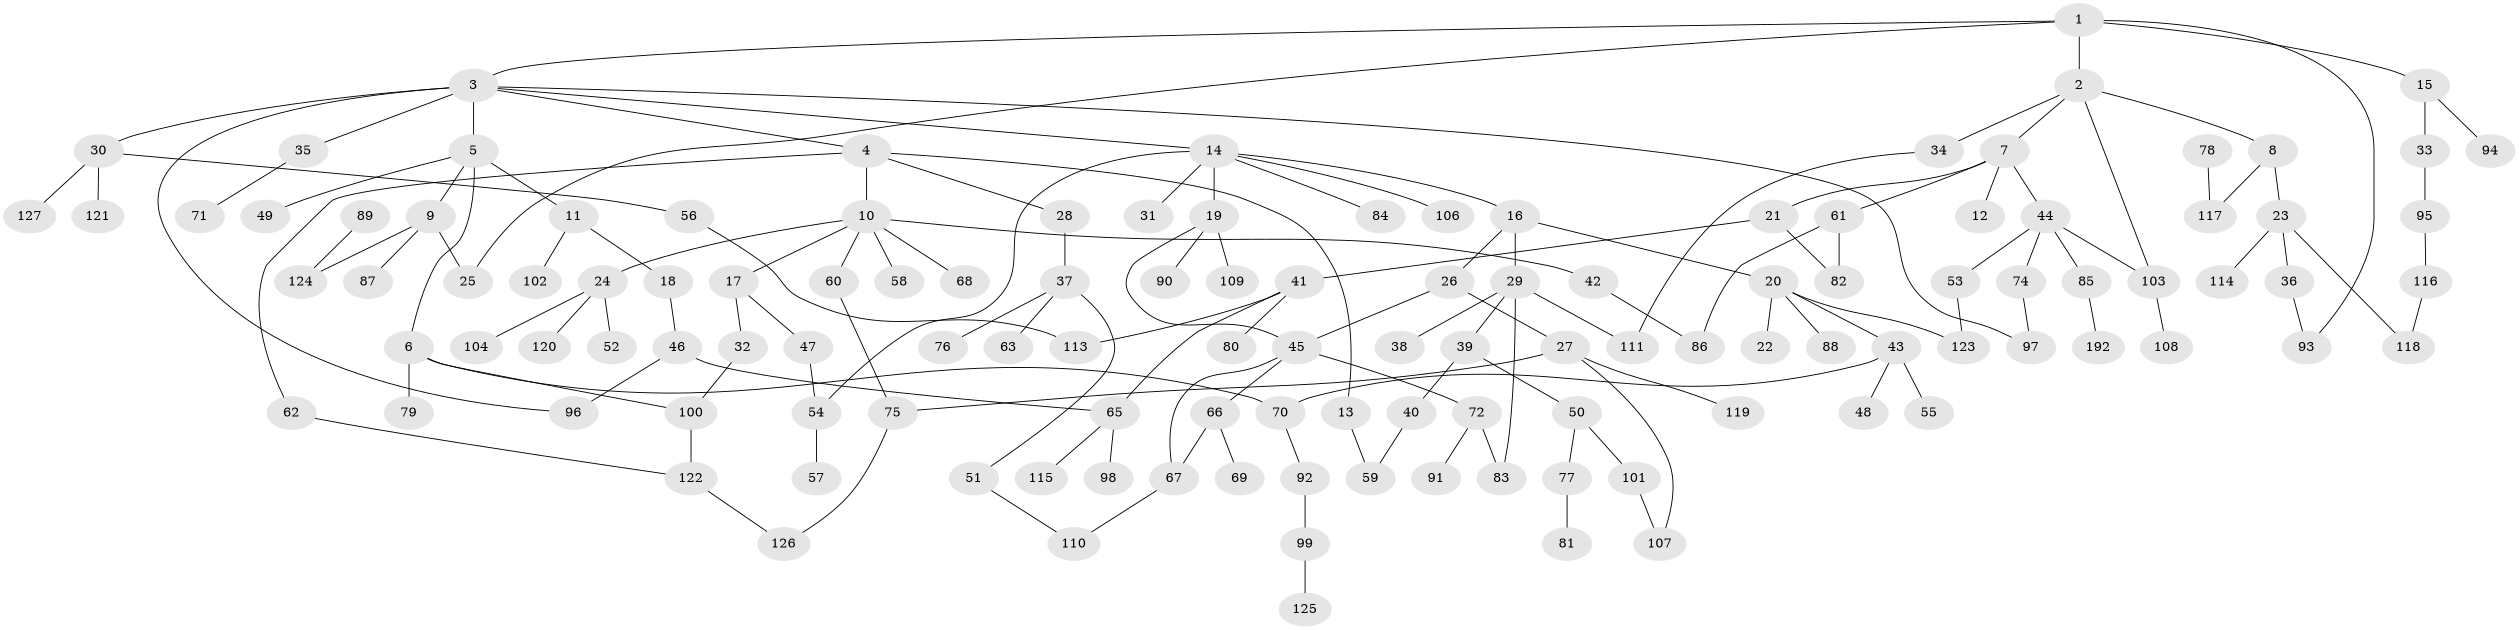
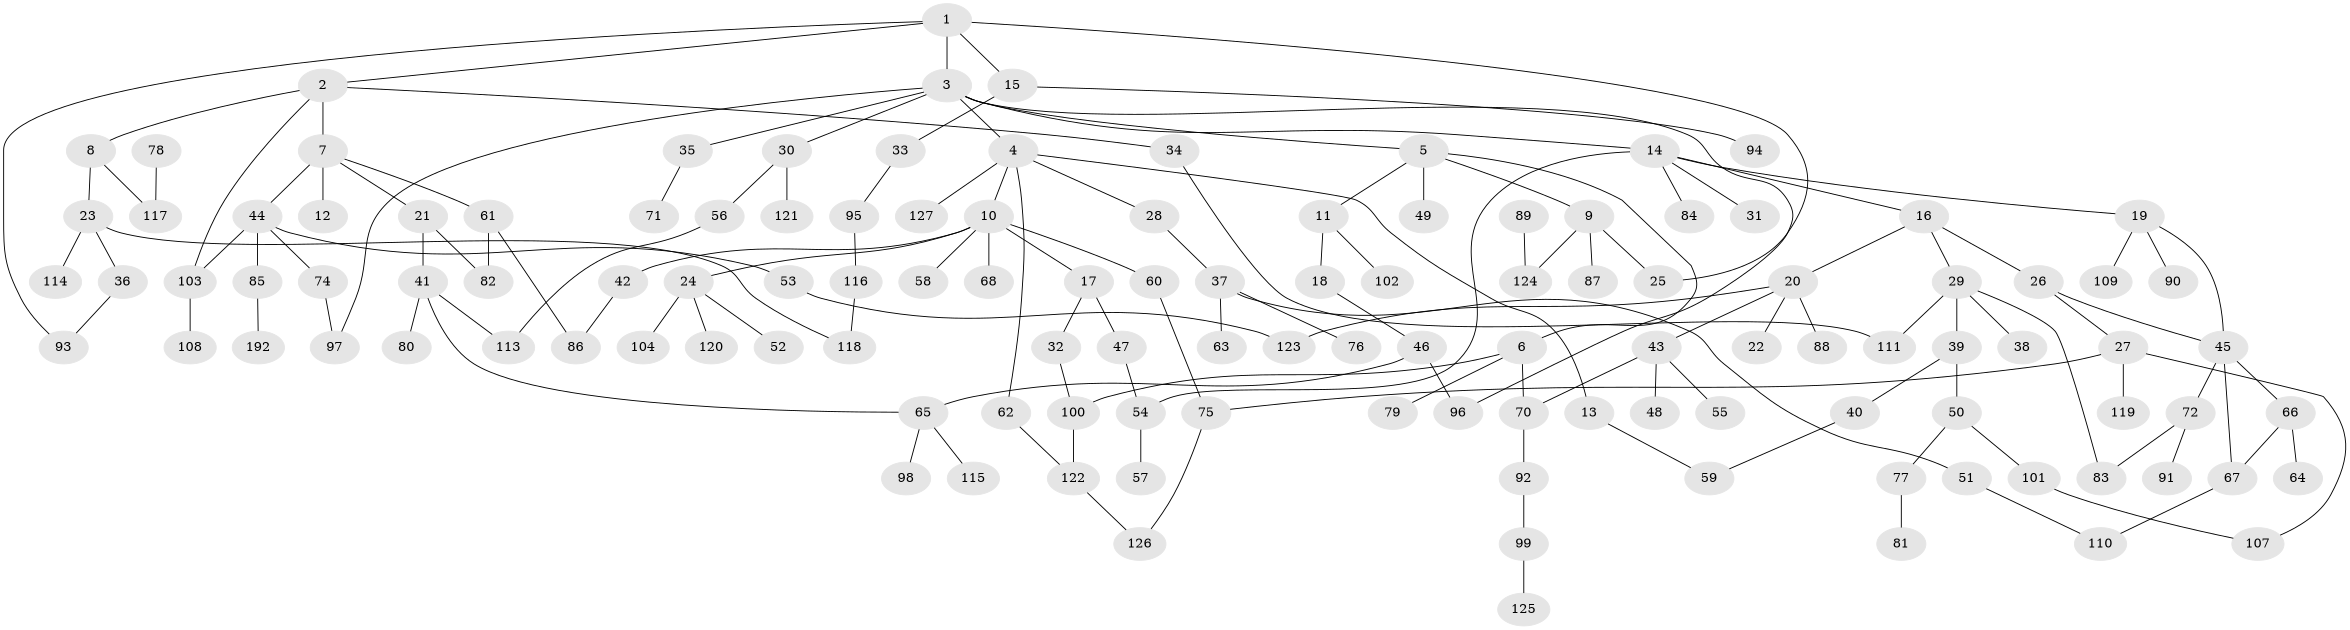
  graph {
    node [color=gray90 style=filled]
    1
    2
    3
    15
    25
    93
    7
    8
    34
    103
    4
    5
    14
    30
    35
    96
    97
    33
    94
    12
    21
    44
    61
    23
    117
    111
    108
    10
    13
    28
    62
    127
    6
    9
    11
    49
    16
    19
    31
    54
    84
-   106
    56
    121
    71
    17
    24
    42
    58
    60
    68
    59
    37
    122
    70
    79
    100
    87
    124
    18
    102
    92
    41
    82
    53
    74
    85
    86
    36
    114
    118
    32
    47
    52
    104
    120
    75
    46
    20
    26
    29
    45
    90
    109
    57
    95
    22
    43
    88
    123
    27
    38
    39
    83
    65
    66
    67
    72
    48
    55
    80
    113
    107
    119
    126
    51
    63
    76
    40
    50
    116
    110
    77
    101
    98
    115
    n117 [label=192]
-   69
+   69 [label=64]
    91
    81
    89
    78
    99
    125
    1 -- 2
    1 -- 3
    1 -- 15
    1 -- 25
    1 -- 93
    2 -- 7
    2 -- 8
    2 -- 34
    2 -- 103
    3 -- 4
    3 -- 5
    3 -- 14
    3 -- 30
    3 -- 35
    3 -- 96
    3 -- 97
    15 -- 33
    15 -- 94
    7 -- 12
    7 -- 21
    7 -- 44
    7 -- 61
    8 -- 23
    8 -- 117
    34 -- 111
    103 -- 108
    4 -- 10
    4 -- 13
    4 -- 28
    4 -- 62
-   30 -- 127
+   4 -- 127
    5 -- 6
    5 -- 9
    5 -- 11
    5 -- 49
    14 -- 16
    14 -- 19
    14 -- 31
    14 -- 54
    14 -- 84
-   14 -- 106
    30 -- 56
    30 -- 121
    35 -- 71
    33 -- 95
    21 -- 41
    21 -- 82
    44 -- 103
    44 -- 53
    44 -- 74
    44 -- 85
    61 -- 82
    61 -- 86
    23 -- 36
    23 -- 114
    23 -- 118
    10 -- 17
    10 -- 24
    10 -- 42
    10 -- 58
    10 -- 60
    10 -- 68
    13 -- 59
    28 -- 37
    62 -- 122
    6 -- 70
    6 -- 79
    6 -- 100
    9 -- 25
    9 -- 87
    9 -- 124
    11 -- 18
    11 -- 102
    16 -- 20
    16 -- 26
    16 -- 29
    19 -- 45
    19 -- 90
    19 -- 109
    54 -- 57
    56 -- 113
    17 -- 32
    17 -- 47
    24 -- 52
    24 -- 104
    24 -- 120
    42 -- 86
    60 -- 75
    37 -- 51
    37 -- 63
    37 -- 76
    122 -- 126
    70 -- 92
    100 -- 122
    18 -- 46
    92 -- 99
    41 -- 65
    41 -- 80
    41 -- 113
    53 -- 123
    74 -- 97
    85 -- n117
    36 -- 93
    32 -- 100
    47 -- 54
    75 -- 126
    46 -- 96
    46 -- 65
    20 -- 22
    20 -- 43
    20 -- 88
    20 -- 123
    26 -- 45
    26 -- 27
    29 -- 111
    29 -- 38
    29 -- 39
    29 -- 83
    45 -- 66
    45 -- 67
    45 -- 72
    95 -- 116
    43 -- 70
    43 -- 48
    43 -- 55
    27 -- 75
    27 -- 107
    27 -- 119
    39 -- 40
    39 -- 50
    65 -- 98
    65 -- 115
    66 -- 67
    66 -- 69
    67 -- 110
    72 -- 83
    72 -- 91
    51 -- 110
    40 -- 59
    50 -- 77
    50 -- 101
    116 -- 118
    77 -- 81
    101 -- 107
    89 -- 124
    78 -- 117
    99 -- 125
  }
